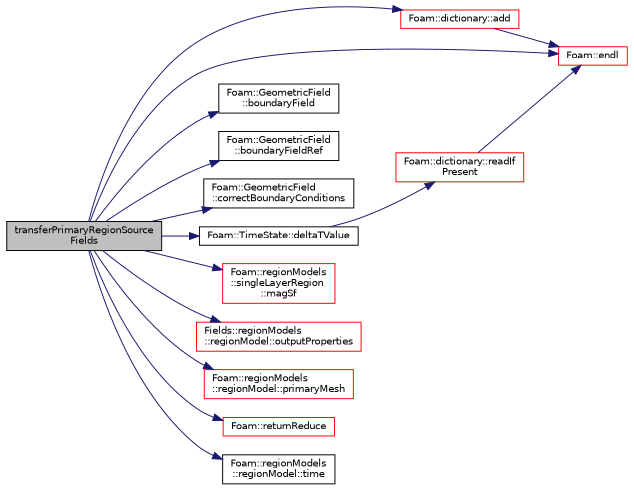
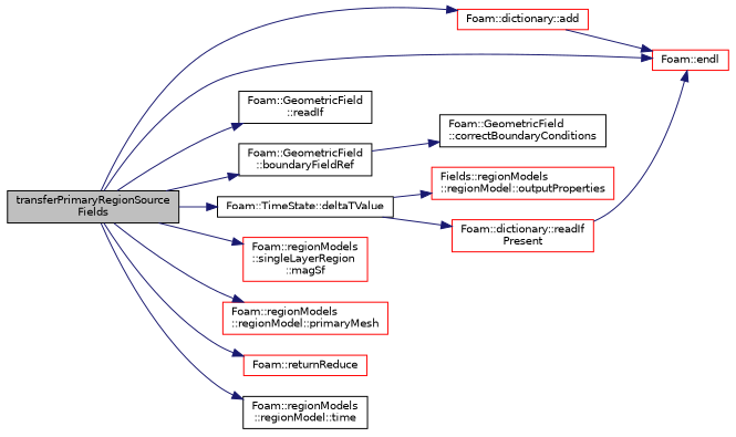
  digraph {
    rankdir=LR
    node [color=red fontname=Helvetica fontsize=10 shape=record]
    edge [color=midnightblue fontname=Helvetica fontsize=10 labelfontname=Helvetica labelfontsize=10 style=solid]
    n1 [color=black fillcolor=grey75 fontcolor=black height=0.2 label="transferPrimaryRegionSource\lFields" style=filled width=0.4]
    n2 [height=0.2 label="Foam::dictionary::add" width=0.4]
    n3 [height=0.2 label="Foam::endl" width=0.4]
-   n4 [color=black height=0.2 label="Foam::GeometricField\l::boundaryField" width=0.4]
+   n4 [color=black height=0.2 label="Foam::GeometricField\l::readIf" width=0.4]
    n5 [color=black height=0.2 label="Foam::GeometricField\l::boundaryFieldRef" width=0.4]
    n6 [color=black height=0.2 label="Foam::GeometricField\l::correctBoundaryConditions" width=0.4]
    n7 [color=black height=0.2 label="Foam::TimeState::deltaTValue" width=0.4]
    n8 [height=0.2 label="Foam::regionModels\l::singleLayerRegion\l::magSf" width=0.4]
    n9 [height=0.2 label="Fields::regionModels\l::regionModel::outputProperties" width=0.4]
    n10 [height=0.2 label="Foam::regionModels\l::regionModel::primaryMesh" width=0.4]
    n11 [height=0.2 label="Foam::returnReduce" width=0.4]
    n12 [color=black height=0.2 label="Foam::regionModels\l::regionModel::time" width=0.4]
    n13 [height=0.2 label="Foam::dictionary::readIf\lPresent" width=0.4]
    n1 -> n2
    n1 -> n3
    n1 -> n4
    n1 -> n5
-   n1 -> n6
+   n5 -> n6
    n1 -> n7
    n1 -> n8
-   n1 -> n9
+   n7 -> n9
    n1 -> n10
    n1 -> n11
    n1 -> n12
    n2 -> n3
    n7 -> n13
    n13 -> n3
  }
